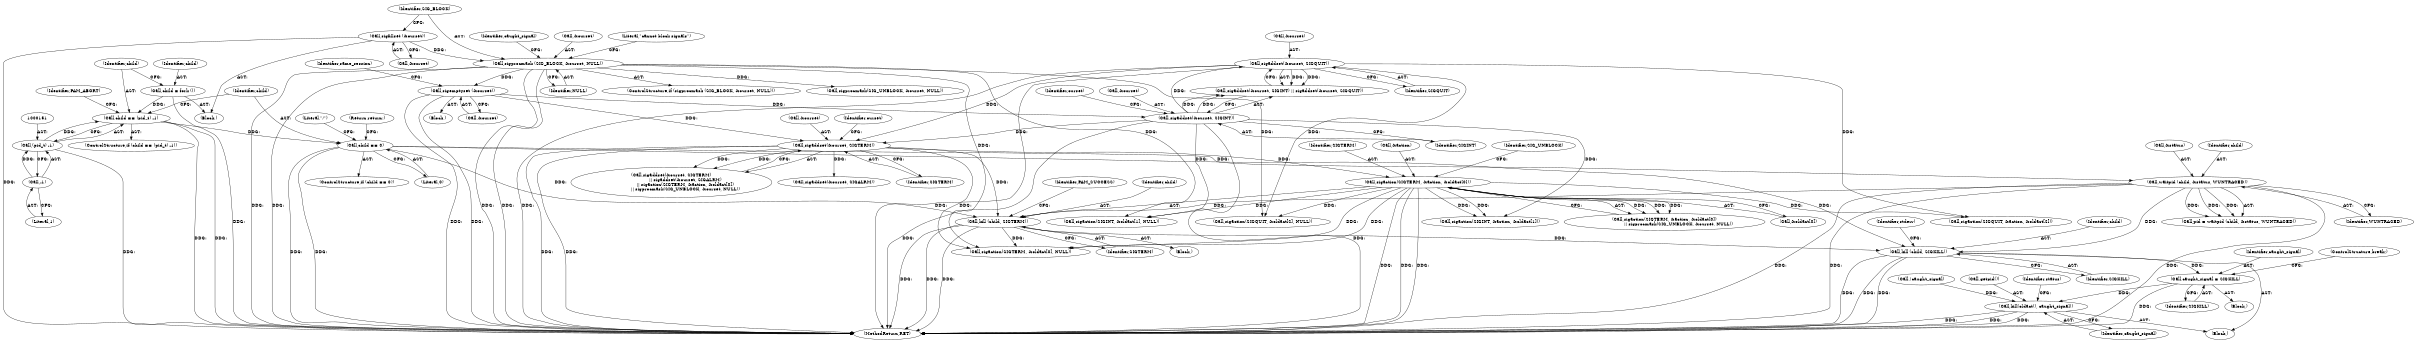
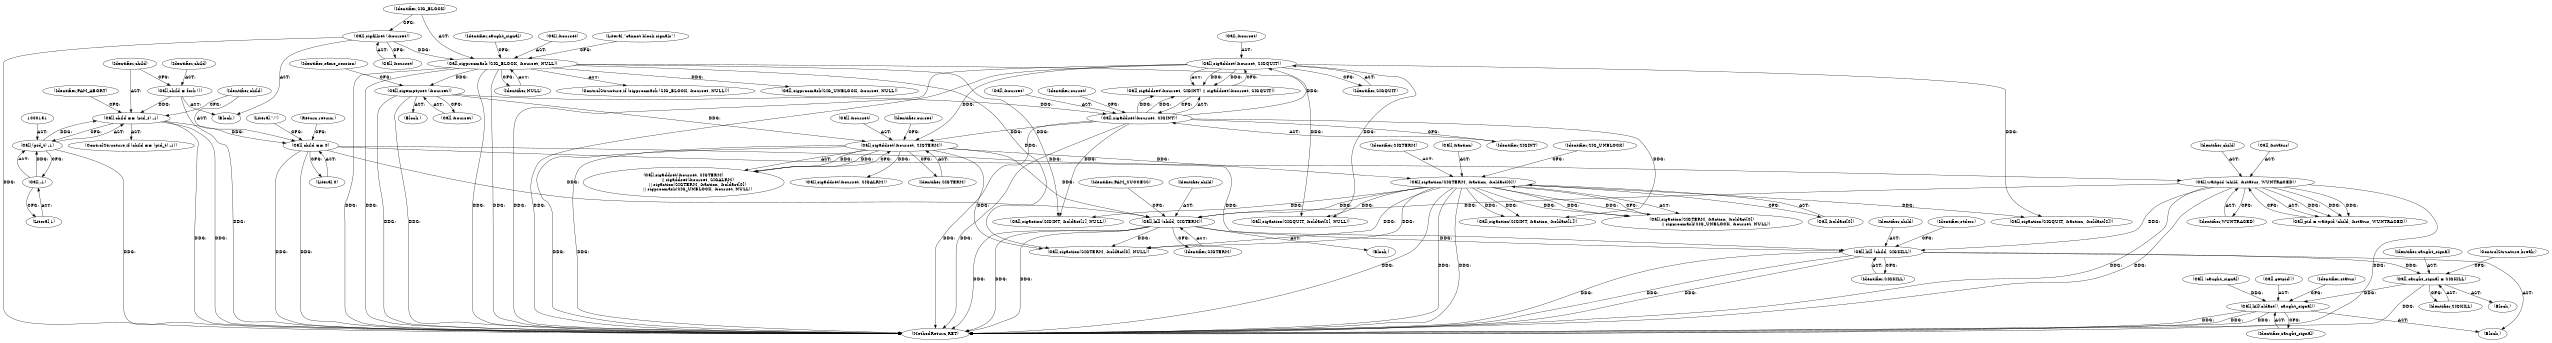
  digraph {
    n1 [label="(Call,caught_signal = SIGKILL)"]
    n2 [label="(Call,kill(oldact(), caught_signal))"]
    n3 [label="(Identifier,SIGKILL)"]
    n4 [label="(Block,)"]
    n5 [label="(MethodReturn,RET)"]
    n6 [label="(Block,)"]
    n7 [label="(Identifier,caught_signal)"]
    n8 [label="(Call,kill (child, SIGKILL))"]
    n9 [label="(Identifier,SIGKILL)"]
    n10 [label="(Call,waitpid (child, &status, WUNTRACED))"]
    n11 [label="(Call,kill (child, SIGTERM))"]
    n12 [label="(Identifier,WUNTRACED)"]
    n13 [label="(Call,pid = waitpid (child, &status, WUNTRACED))"]
    n14 [label="(Call,sigaction(SIGTERM, &oldact[0], NULL))"]
    n15 [label="(Identifier,SIGTERM)"]
    n16 [label="(Block,)"]
    n17 [label="(Call,child == 0)"]
-   n18 [label="(ControlStructure,if (child == 0))"]
    n19 [label="(Literal,0)"]
    n20 [label="(Call,child == (pid_t) -1)"]
    n21 [label="(Call,(pid_t) -1)"]
    n22 [label="(ControlStructure,if (child == (pid_t) -1))"]
    n23 [label="(Call,-1)"]
    n24 [label="(Call,child = fork ())"]
    n25 [label="(Block,)"]
    n26 [label="(Literal,1)"]
    n27 [label="(Call,sigaction(SIGTERM, &action, &oldact[0]))"]
    n28 [label="(Call,&oldact[0])"]
    n29 [label="(Call,sigaction(SIGQUIT, &action, &oldact[2]))"]
    n30 [label="(Call,sigaction(SIGQUIT, &oldact[2], NULL))"]
    n31 [label="(Call,sigaction(SIGINT, &oldact[1], NULL))"]
    n32 [label="(Call,sigaction(SIGINT, &action, &oldact[1]))"]
    n33 [label="(Call,sigaction(SIGTERM, &action, &oldact[0])\n                    || sigprocmask(SIG_UNBLOCK, &ourset, NULL))"]
    n34 [label="(Call,sigaddset(&ourset, SIGTERM))"]
    n35 [label="(Call,sigaddset(&ourset, SIGTERM)\n                    || sigaddset(&ourset, SIGALRM)\n                    || sigaction(SIGTERM, &action, &oldact[0])\n                    || sigprocmask(SIG_UNBLOCK, &ourset, NULL))"]
    n36 [label="(Call,sigaddset(&ourset, SIGALRM))"]
    n37 [label="(Identifier,SIGTERM)"]
    n38 [label="(Call,sigaddset(&ourset, SIGQUIT))"]
    n39 [label="(Identifier,SIGQUIT)"]
    n40 [label="(Call,sigaddset(&ourset, SIGINT) || sigaddset(&ourset, SIGQUIT))"]
    n41 [label="(Call,sigaddset(&ourset, SIGINT))"]
    n42 [label="(Identifier,SIGINT)"]
    n43 [label="(Call,sigemptyset (&ourset))"]
    n44 [label="(Block,)"]
    n45 [label="(Call,&ourset)"]
    n46 [label="(Call,sigprocmask (SIG_BLOCK, &ourset, NULL))"]
    n47 [label="(Identifier,NULL)"]
    n48 [label="(ControlStructure,if (sigprocmask (SIG_BLOCK, &ourset, NULL)))"]
    n49 [label="(Call,sigprocmask(SIG_UNBLOCK, &ourset, NULL))"]
    n50 [label="(Call,sigfillset (&ourset))"]
    n51 [label="(Call,&ourset)"]
    n52 [label="(Identifier,child)"]
    n53 [label="(Identifier,child)"]
    n54 [label="(Call,&ourset)"]
    n55 [label="(Identifier,status)"]
    n56 [label="(Return,return;)"]
    n57 [label="(Identifier,child)"]
    n58 [label="(Call,!caught_signal)"]
    n59 [label="(Identifier,child)"]
    n60 [label="(Identifier,SIGTERM)"]
    n61 [label="(Identifier,SIG_BLOCK)"]
    n62 [label="(ControlStructure,break;)"]
    n63 [label="(Identifier,caught_signal)"]
    n64 [label="(Identifier,same_session)"]
    n65 [label="(Identifier,PAM_ABORT)"]
    n66 [label="(Identifier,child)"]
    n67 [label="(Call,&status)"]
    n68 [label="(Identifier,caught_signal)"]
    n69 [label="(Call,&ourset)"]
    n70 [label="(Call,&ourset)"]
    n71 [label="(Call,&ourset)"]
    n72 [label="(Literal,\"cannot block signals\")"]
    n73 [label="(Identifier,PAM_SUCCESS)"]
    n74 [label="(Call,&action)"]
    n75 [label="(Identifier,SIG_UNBLOCK)"]
    n76 [label="(Identifier,ourset)"]
    n77 [label="(Identifier,ourset)"]
    n78 [label="(Literal,\"/\")"]
    n79 [label="(Identifier,child)"]
    n80 [label="(Call,getpid())"]
    n81 [label="(Identifier,stderr)"]
    1000151
    n1 -> n2 [label="DDG: "]
    n1 -> n3 [label="CFG: "]
    n1 -> n4 [label="AST: "]
    n1 -> n5 [label="DDG: "]
    n2 -> n5 [label="DDG: "]
    n2 -> n5 [label="DDG: "]
    n2 -> n5 [label="DDG: "]
    n2 -> n6 [label="AST: "]
    n2 -> n7 [label="CFG: "]
    n3 -> n1 [label="AST: "]
    n7 -> n2 [label="AST: "]
    n8 -> n1 [label="DDG: "]
    n8 -> n5 [label="DDG: "]
    n8 -> n5 [label="DDG: "]
    n8 -> n5 [label="DDG: "]
    n8 -> n6 [label="AST: "]
    n8 -> n9 [label="CFG: "]
    n9 -> n8 [label="AST: "]
    n10 -> n5 [label="DDG: "]
    n10 -> n5 [label="DDG: "]
    n10 -> n5 [label="DDG: "]
    n10 -> n8 [label="DDG: "]
    n10 -> n11 [label="DDG: "]
    n10 -> n12 [label="CFG: "]
    n10 -> n13 [label="AST: "]
    n10 -> n13 [label="DDG: "]
    n10 -> n13 [label="DDG: "]
    n10 -> n13 [label="DDG: "]
    n11 -> n5 [label="DDG: "]
    n11 -> n5 [label="DDG: "]
    n11 -> n5 [label="DDG: "]
    n11 -> n8 [label="DDG: "]
    n11 -> n14 [label="DDG: "]
    n11 -> n15 [label="CFG: "]
    n11 -> n16 [label="AST: "]
    n12 -> n10 [label="AST: "]
+   n13 -> n10 [label="CFG: "]
    n15 -> n11 [label="AST: "]
    n17 -> n5 [label="DDG: "]
    n17 -> n5 [label="DDG: "]
    n17 -> n8 [label="DDG: "]
    n17 -> n10 [label="DDG: "]
    n17 -> n11 [label="DDG: "]
-   n17 -> n18 [label="AST: "]
    n17 -> n19 [label="CFG: "]
    n19 -> n17 [label="AST: "]
    n20 -> n5 [label="DDG: "]
    n20 -> n5 [label="DDG: "]
    n20 -> n17 [label="DDG: "]
    n20 -> n21 [label="CFG: "]
    n20 -> n22 [label="AST: "]
    n21 -> n5 [label="DDG: "]
    n21 -> n20 [label="AST: "]
    n21 -> n20 [label="DDG: "]
    n21 -> n23 [label="CFG: "]
    n23 -> n21 [label="AST: "]
    n23 -> n21 [label="DDG: "]
    n23 -> n26 [label="CFG: "]
    n24 -> n5 [label="DDG: "]
    n24 -> n20 [label="DDG: "]
    n24 -> n25 [label="AST: "]
    n26 -> n23 [label="AST: "]
    n27 -> n5 [label="DDG: "]
    n27 -> n5 [label="DDG: "]
    n27 -> n5 [label="DDG: "]
-   n27 -> n11 [label="AST: "]
+   n27 -> n11 [label="DDG: "]
    n27 -> n14 [label="DDG: "]
    n27 -> n14 [label="DDG: "]
    n27 -> n28 [label="CFG: "]
    n27 -> n29 [label="DDG: "]
    n27 -> n30 [label="DDG: "]
    n27 -> n31 [label="DDG: "]
    n27 -> n32 [label="DDG: "]
    n27 -> n32 [label="DDG: "]
    n27 -> n33 [label="AST: "]
    n27 -> n33 [label="DDG: "]
    n27 -> n33 [label="DDG: "]
    n27 -> n33 [label="DDG: "]
    n28 -> n27 [label="AST: "]
    n33 -> n27 [label="CFG: "]
    n34 -> n5 [label="DDG: "]
    n34 -> n5 [label="DDG: "]
    n34 -> n11 [label="DDG: "]
    n34 -> n14 [label="DDG: "]
    n34 -> n27 [label="DDG: "]
    n34 -> n35 [label="AST: "]
    n34 -> n35 [label="DDG: "]
    n34 -> n35 [label="DDG: "]
    n34 -> n36 [label="DDG: "]
    n34 -> n37 [label="CFG: "]
    n35 -> n34 [label="CFG: "]
    n37 -> n34 [label="AST: "]
    n38 -> n5 [label="DDG: "]
    n38 -> n5 [label="DDG: "]
    n38 -> n29 [label="DDG: "]
    n38 -> n30 [label="DDG: "]
    n38 -> n34 [label="DDG: "]
    n38 -> n39 [label="CFG: "]
    n38 -> n40 [label="AST: "]
    n38 -> n40 [label="DDG: "]
    n38 -> n40 [label="DDG: "]
    n39 -> n38 [label="AST: "]
    n40 -> n38 [label="CFG: "]
    n40 -> n41 [label="CFG: "]
    n41 -> n5 [label="DDG: "]
    n41 -> n5 [label="DDG: "]
    n41 -> n31 [label="DDG: "]
    n41 -> n32 [label="DDG: "]
    n41 -> n34 [label="DDG: "]
    n41 -> n38 [label="DDG: "]
    n41 -> n40 [label="AST: "]
    n41 -> n40 [label="DDG: "]
    n41 -> n40 [label="DDG: "]
    n41 -> n42 [label="CFG: "]
    n42 -> n41 [label="AST: "]
    n43 -> n5 [label="DDG: "]
    n43 -> n5 [label="DDG: "]
    n43 -> n34 [label="DDG: "]
    n43 -> n41 [label="DDG: "]
    n43 -> n44 [label="AST: "]
    n43 -> n45 [label="CFG: "]
    n45 -> n43 [label="AST: "]
    n46 -> n5 [label="DDG: "]
    n46 -> n5 [label="DDG: "]
    n46 -> n5 [label="DDG: "]
    n46 -> n5 [label="DDG: "]
    n46 -> n14 [label="DDG: "]
    n46 -> n30 [label="DDG: "]
    n46 -> n31 [label="DDG: "]
    n46 -> n43 [label="DDG: "]
    n46 -> n47 [label="CFG: "]
    n46 -> n48 [label="AST: "]
    n46 -> n49 [label="DDG: "]
    n47 -> n46 [label="AST: "]
    n50 -> n5 [label="DDG: "]
    n50 -> n25 [label="AST: "]
    n50 -> n46 [label="DDG: "]
    n50 -> n51 [label="CFG: "]
    n51 -> n50 [label="AST: "]
    n52 -> n11 [label="AST: "]
    n53 -> n10 [label="AST: "]
    n54 -> n38 [label="AST: "]
    n55 -> n2 [label="CFG: "]
    n56 -> n17 [label="CFG: "]
    n57 -> n20 [label="AST: "]
    n57 -> n24 [label="CFG: "]
    n58 -> n2 [label="DDG: "]
    n59 -> n17 [label="AST: "]
    n59 -> n20 [label="CFG: "]
    n60 -> n27 [label="AST: "]
    n61 -> n46 [label="AST: "]
    n61 -> n50 [label="CFG: "]
    n62 -> n1 [label="CFG: "]
    n63 -> n46 [label="CFG: "]
    n64 -> n43 [label="CFG: "]
    n65 -> n20 [label="CFG: "]
    n66 -> n24 [label="AST: "]
    n67 -> n10 [label="AST: "]
    n68 -> n1 [label="AST: "]
    n69 -> n34 [label="AST: "]
    n70 -> n41 [label="AST: "]
    n71 -> n46 [label="AST: "]
    n72 -> n46 [label="CFG: "]
    n73 -> n11 [label="CFG: "]
    n74 -> n27 [label="AST: "]
    n75 -> n27 [label="CFG: "]
    n76 -> n34 [label="CFG: "]
    n77 -> n41 [label="CFG: "]
    n78 -> n17 [label="CFG: "]
    n79 -> n8 [label="AST: "]
    n80 -> n2 [label="AST: "]
    n81 -> n8 [label="CFG: "]
    1000151 -> n21 [label="AST: "]
  }
